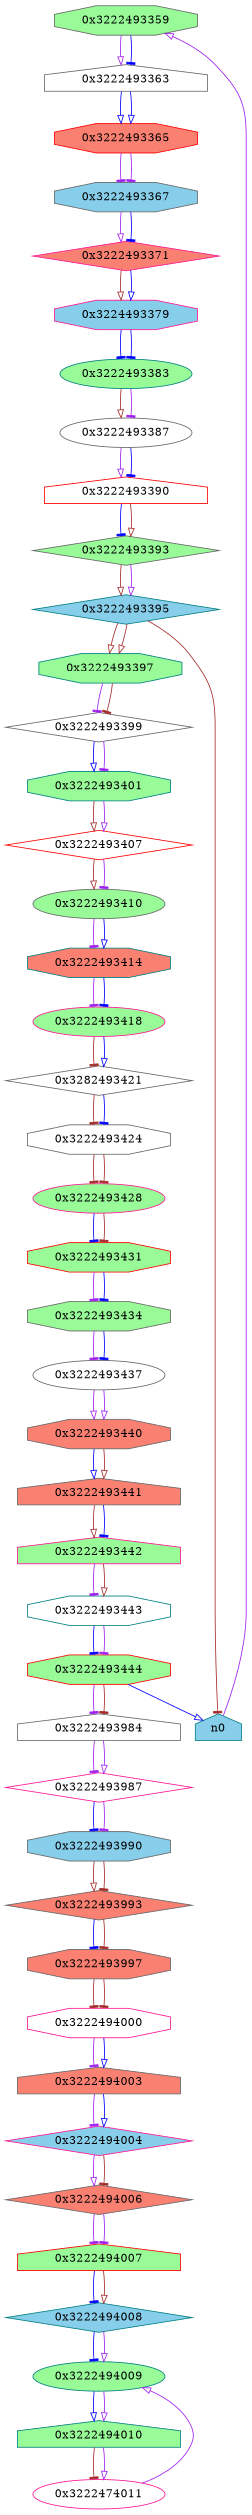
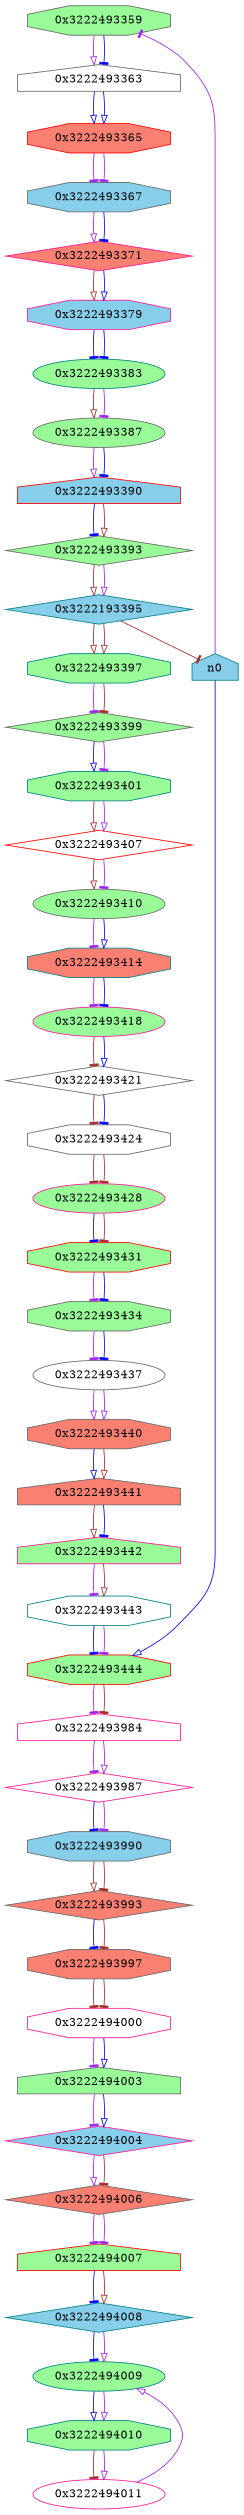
  digraph {
    node [color=gray40 fillcolor=palegreen shape=octagon style=filled]
    edge [arrowhead=tee color=purple]
    n1 [label="0x3222493359"]
    n2 [fillcolor=white label="0x3222493363" shape=house]
    n3 [color=red fillcolor=salmon label="0x3222493365"]
    n4 [fillcolor=skyblue label="0x3222493367"]
    n5 [color=deeppink fillcolor=salmon label="0x3222493371" shape=diamond]
-   n6 [color=deeppink fillcolor=skyblue label="0x3224493379"]
+   n6 [color=deeppink fillcolor=skyblue label="0x3222493379"]
    n7 [color=teal label="0x3222493383" shape=ellipse]
-   n8 [fillcolor=white label="0x3222493387" shape=ellipse]
-   n9 [color=red fillcolor=white label="0x3222493390" shape=house]
+   n8 [label="0x3222493387" shape=ellipse]
+   n9 [color=red fillcolor=skyblue label="0x3222493390" shape=house]
    n10 [label="0x3222493393" shape=diamond]
-   n11 [color=teal fillcolor=skyblue label="0x3222493395" shape=diamond]
+   n11 [color=teal fillcolor=skyblue label="0x3222193395" shape=diamond]
    n12 [color=teal label="0x3222493397"]
    n0 [color=teal fillcolor=skyblue shape=house]
-   n13 [fillcolor=white label="0x3222493399" shape=diamond]
+   n13 [label="0x3222493399" shape=diamond]
    n14 [color=teal label="0x3222493401"]
    n15 [color=red fillcolor=white label="0x3222493407" shape=diamond]
    n16 [label="0x3222493410" shape=ellipse]
    n17 [color=teal fillcolor=salmon label="0x3222493414"]
    n18 [color=deeppink label="0x3222493418" shape=ellipse]
-   n19 [fillcolor=white label="0x3282493421" shape=diamond]
+   n19 [fillcolor=white label="0x3222493421" shape=diamond]
    n20 [fillcolor=white label="0x3222493424"]
    n21 [color=deeppink label="0x3222493428" shape=ellipse]
    n22 [color=red label="0x3222493431"]
    n23 [label="0x3222493434"]
    n24 [fillcolor=white label="0x3222493437" shape=ellipse]
    n25 [fillcolor=salmon label="0x3222493440"]
    n26 [fillcolor=salmon label="0x3222493441" shape=house]
    n27 [color=deeppink label="0x3222493442" shape=house]
    n28 [color=teal fillcolor=white label="0x3222493443"]
    n29 [color=red label="0x3222493444"]
-   n30 [fillcolor=white label="0x3222493984" shape=house]
+   n30 [color=deeppink fillcolor=white label="0x3222493984" shape=house]
    n31 [color=deeppink fillcolor=white label="0x3222493987" shape=diamond]
    n32 [fillcolor=skyblue label="0x3222493990"]
    n33 [fillcolor=salmon label="0x3222493993" shape=diamond]
    n34 [fillcolor=salmon label="0x3222493997"]
    n35 [color=deeppink fillcolor=white label="0x3222494000"]
-   n36 [fillcolor=salmon label="0x3222494003" shape=house]
+   n36 [label="0x3222494003" shape=house]
    n37 [color=deeppink fillcolor=skyblue label="0x3222494004" shape=diamond]
    n38 [fillcolor=salmon label="0x3222494006" shape=diamond]
    n39 [color=red label="0x3222494007" shape=house]
    n40 [color=teal fillcolor=skyblue label="0x3222494008" shape=diamond]
    n41 [color=teal label="0x3222494009" shape=ellipse]
-   n42 [color=teal label="0x3222494010" shape=house]
-   n43 [color=deeppink fillcolor=white label="0x3222474011" shape=ellipse]
+   n42 [color=teal label="0x3222494010"]
+   n43 [color=deeppink fillcolor=white label="0x3222494011" shape=ellipse]
    n1 -> n2 [arrowhead=onormal]
    n1 -> n2 [color=blue]
    n2 -> n3 [arrowhead=onormal color=blue]
    n2 -> n3 [arrowhead=onormal color=blue]
    n3 -> n4
    n3 -> n4
    n4 -> n5 [arrowhead=onormal]
    n4 -> n5 [color=blue]
    n5 -> n6 [arrowhead=onormal color=brown]
    n5 -> n6 [arrowhead=onormal color=blue]
    n6 -> n7 [color=blue]
    n6 -> n7 [color=blue]
    n7 -> n8 [arrowhead=onormal color=brown]
    n7 -> n8
    n8 -> n9 [arrowhead=onormal]
    n8 -> n9 [color=blue]
    n9 -> n10 [color=blue]
    n9 -> n10 [arrowhead=onormal color=brown]
    n10 -> n11 [arrowhead=onormal color=brown]
    n10 -> n11 [arrowhead=onormal]
    n11 -> n12 [arrowhead=onormal color=brown]
    n11 -> n12 [arrowhead=onormal color=brown]
    n11 -> n0 [color=brown]
    n12 -> n13
    n12 -> n13 [color=brown]
-   n0 -> n1 [arrowhead=onormal]
+   n0 -> n1
    n13 -> n14 [arrowhead=onormal color=blue]
    n13 -> n14
    n14 -> n15 [arrowhead=onormal color=brown]
    n14 -> n15 [arrowhead=onormal]
    n15 -> n16 [arrowhead=onormal color=brown]
    n15 -> n16
    n16 -> n17
    n16 -> n17 [arrowhead=onormal color=blue]
    n17 -> n18
    n17 -> n18 [color=blue]
    n18 -> n19 [color=brown]
    n18 -> n19 [arrowhead=onormal color=blue]
    n19 -> n20 [color=brown]
    n19 -> n20 [color=blue]
    n20 -> n21 [color=brown]
    n20 -> n21 [color=brown]
    n21 -> n22 [color=blue]
    n21 -> n22 [color=brown]
    n22 -> n23
    n22 -> n23 [color=blue]
    n23 -> n24
    n23 -> n24 [color=blue]
    n24 -> n25 [arrowhead=onormal]
    n24 -> n25 [arrowhead=onormal]
    n25 -> n26 [arrowhead=onormal color=blue]
    n25 -> n26 [arrowhead=onormal color=brown]
    n26 -> n27 [arrowhead=onormal color=brown]
    n26 -> n27 [color=blue]
    n27 -> n28
    n27 -> n28 [arrowhead=onormal color=brown]
    n28 -> n29 [color=blue]
    n28 -> n29
-   n29 -> n0 [arrowhead=onormal color=blue]
+   n0 -> n29 [arrowhead=onormal color=blue]
    n29 -> n30
    n29 -> n30 [color=brown]
    n30 -> n31
    n30 -> n31 [arrowhead=onormal]
    n31 -> n32 [color=blue]
    n31 -> n32
    n32 -> n33 [arrowhead=onormal color=brown]
    n32 -> n33 [color=brown]
    n33 -> n34 [color=blue]
    n33 -> n34 [color=brown]
    n34 -> n35 [color=brown]
    n34 -> n35 [color=brown]
    n35 -> n36
    n35 -> n36 [arrowhead=onormal color=blue]
    n36 -> n37
    n36 -> n37 [arrowhead=onormal color=blue]
    n37 -> n38 [arrowhead=onormal]
    n37 -> n38 [color=brown]
    n38 -> n39
    n38 -> n39
    n39 -> n40 [color=blue]
    n39 -> n40 [arrowhead=onormal color=brown]
    n40 -> n41 [color=blue]
    n40 -> n41 [arrowhead=onormal]
    n41 -> n42 [arrowhead=onormal color=blue]
    n41 -> n42 [arrowhead=onormal]
    n42 -> n43 [color=brown]
    n42 -> n43 [arrowhead=onormal]
    n43 -> n41 [arrowhead=onormal]
  }
